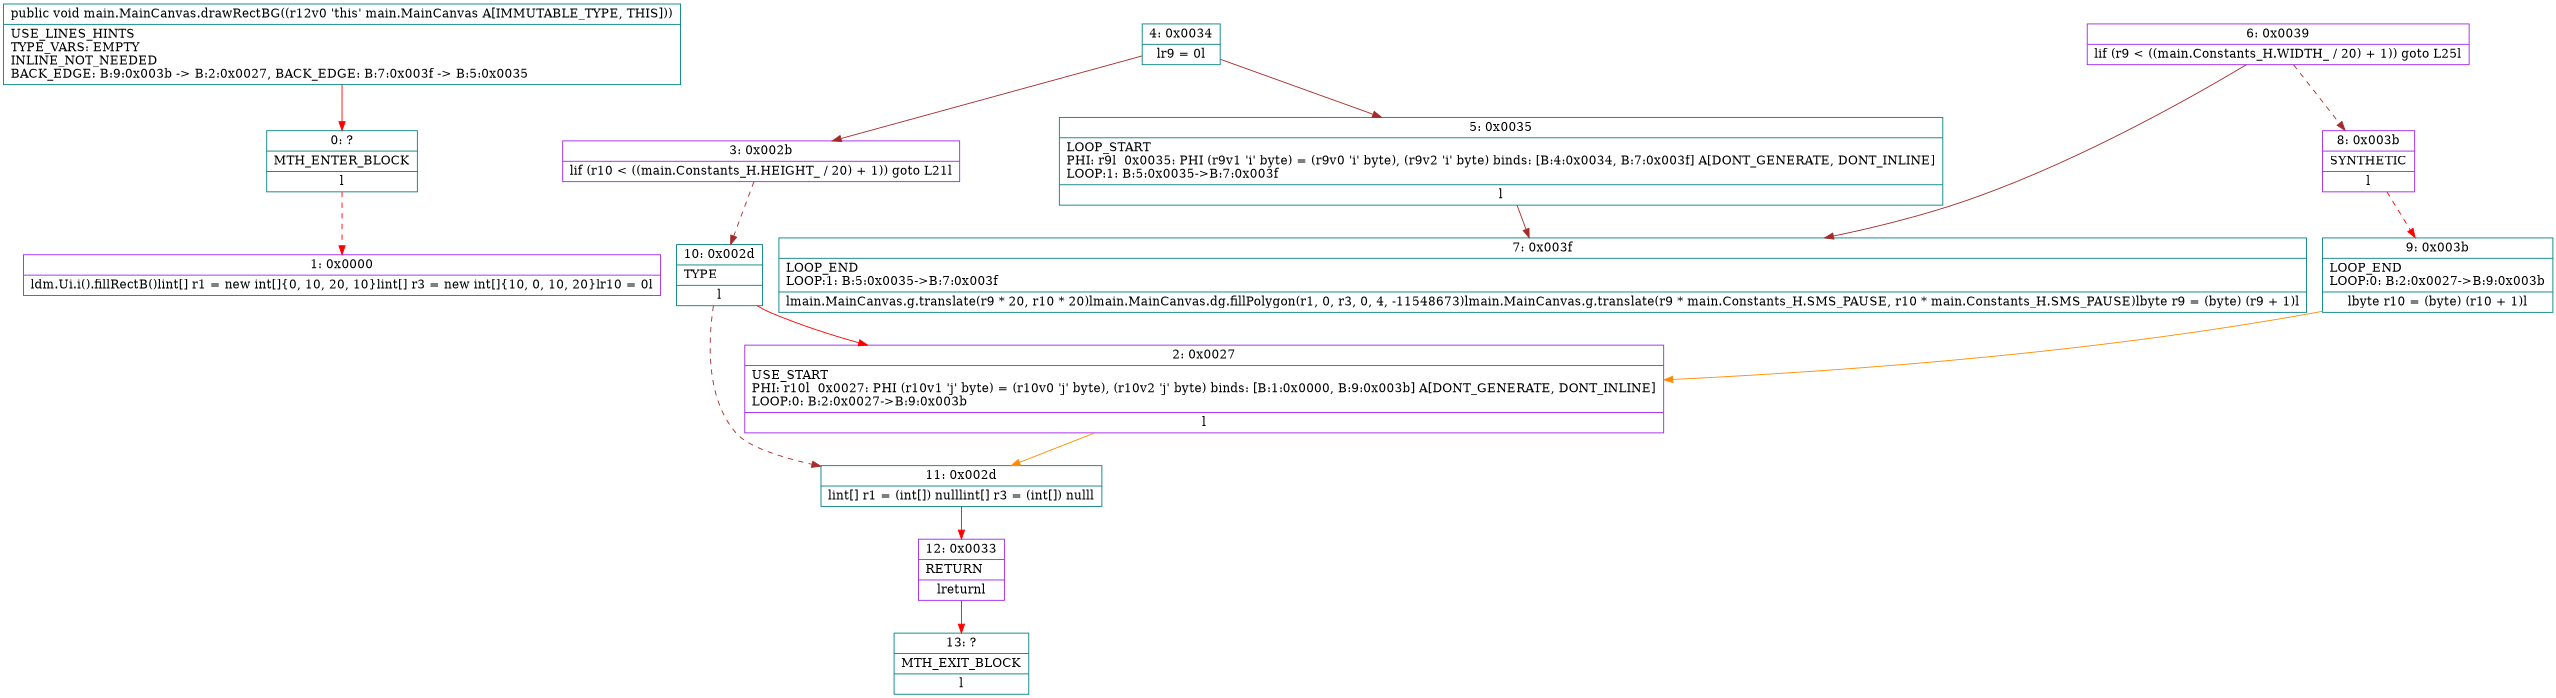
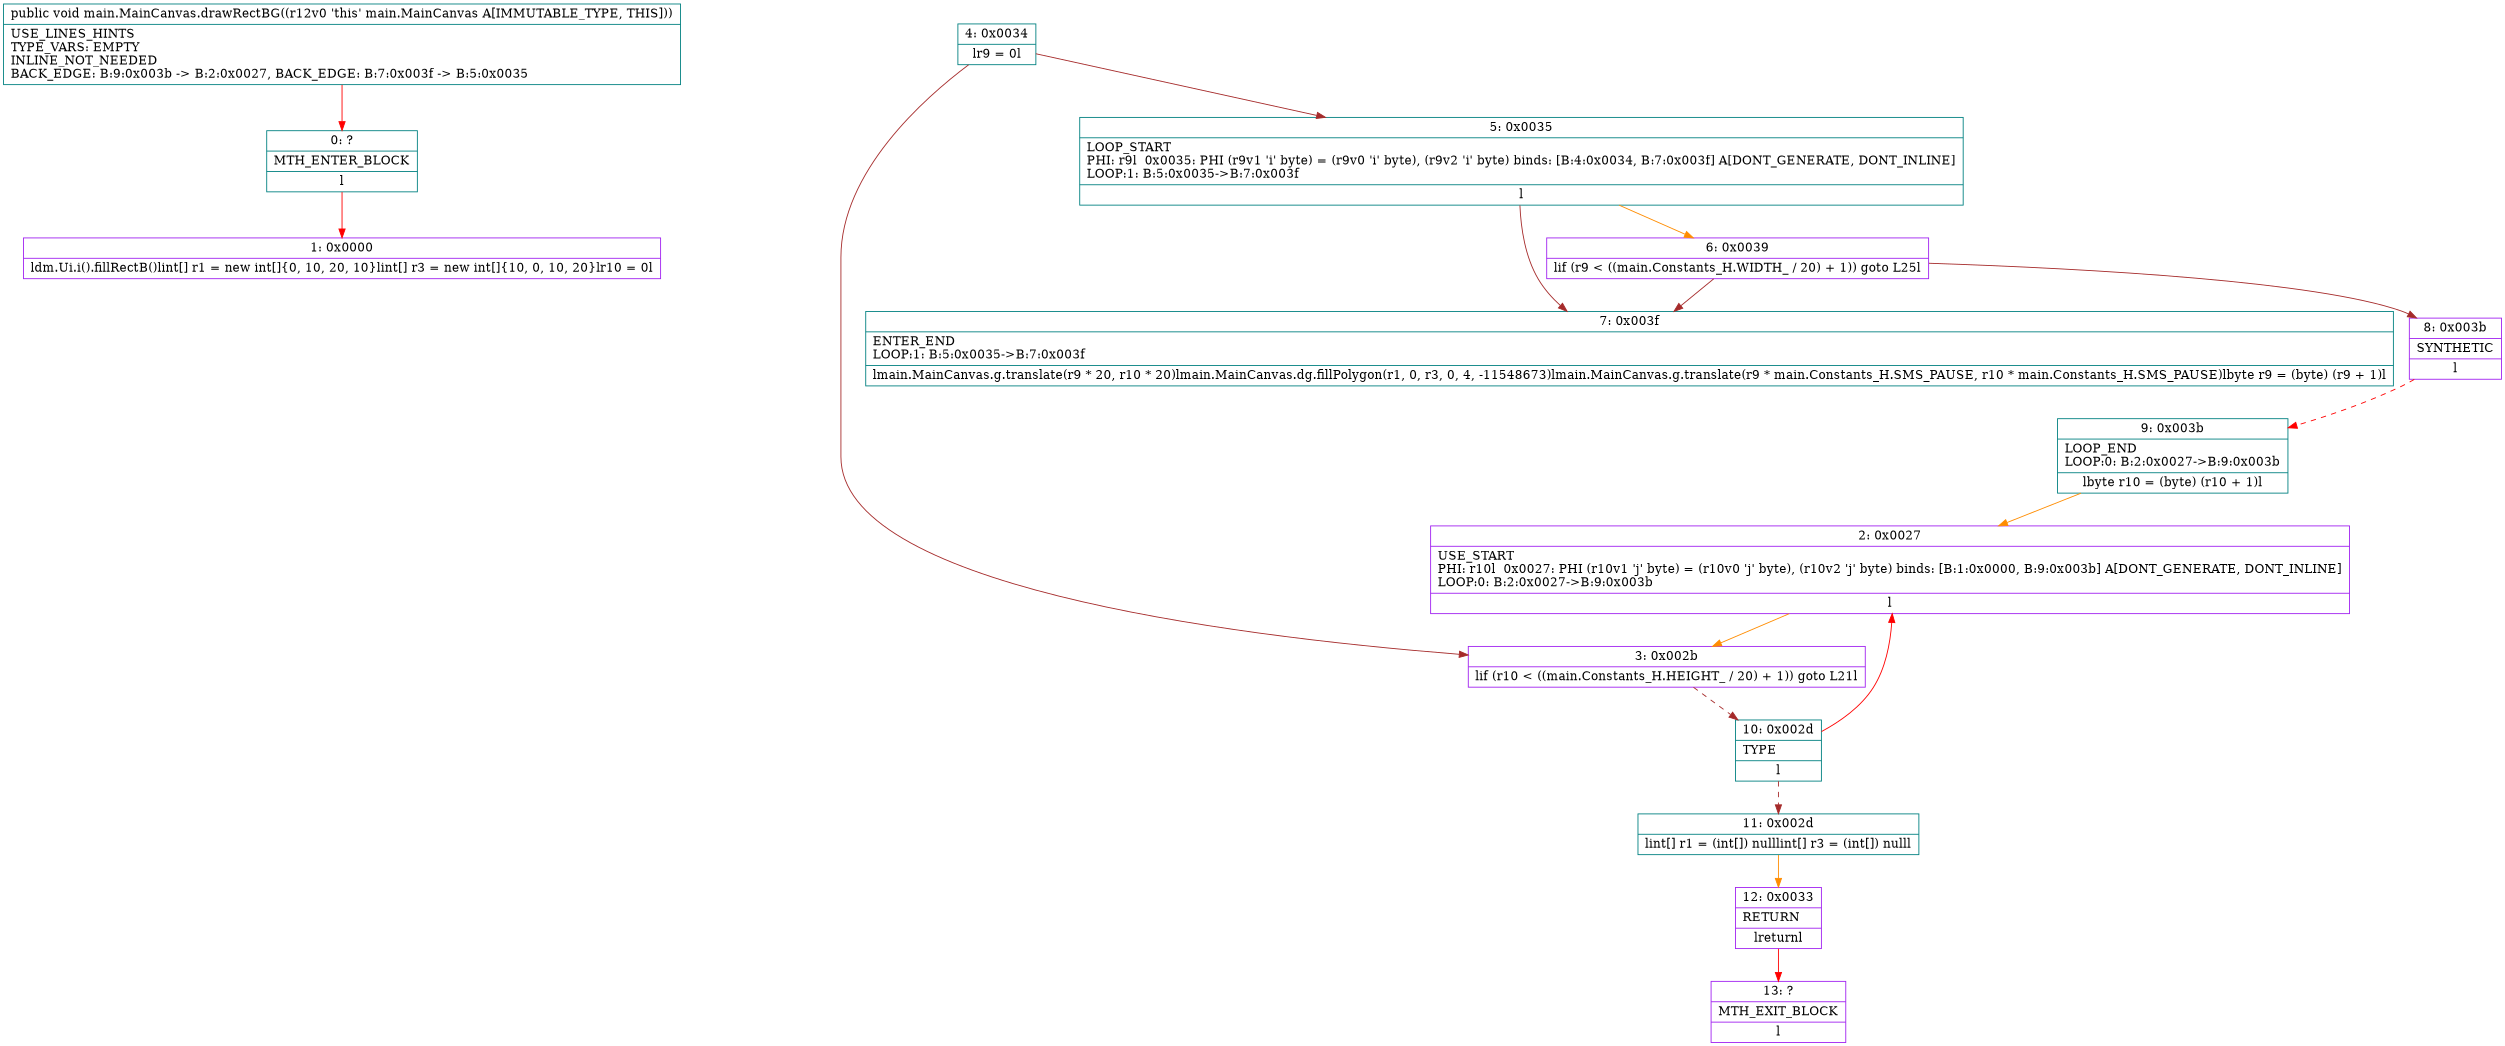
  digraph {
    node [color=teal shape=record]
    edge [color=brown]
    n1 [label="{0\:\ ?|MTH_ENTER_BLOCK\l|l}"]
    n2 [color=purple label="{1\:\ 0x0000|ldm.Ui.i().fillRectB()lint[] r1 = new int[]\{0, 10, 20, 10\}lint[] r3 = new int[]\{10, 0, 10, 20\}lr10 = 0l}"]
    n3 [color=purple label="{2\:\ 0x0027|USE_START\lPHI: r10l  0x0027: PHI (r10v1 'j' byte) = (r10v0 'j' byte), (r10v2 'j' byte) binds: [B:1:0x0000, B:9:0x003b] A[DONT_GENERATE, DONT_INLINE]\lLOOP:0: B:2:0x0027\-\>B:9:0x003b\l|l}"]
    n4 [color=purple label="{3\:\ 0x002b|lif (r10 \< ((main.Constants_H.HEIGHT_ \/ 20) + 1)) goto L21l}"]
    n5 [label="{10\:\ 0x002d|TYPE\l|l}"]
    n6 [label="{4\:\ 0x0034|lr9 = 0l}"]
    n7 [label="{5\:\ 0x0035|LOOP_START\lPHI: r9l  0x0035: PHI (r9v1 'i' byte) = (r9v0 'i' byte), (r9v2 'i' byte) binds: [B:4:0x0034, B:7:0x003f] A[DONT_GENERATE, DONT_INLINE]\lLOOP:1: B:5:0x0035\-\>B:7:0x003f\l|l}"]
    n8 [label="{11\:\ 0x002d|lint[] r1 = (int[]) nulllint[] r3 = (int[]) nulll}"]
    n9 [color=purple label="{6\:\ 0x0039|lif (r9 \< ((main.Constants_H.WIDTH_ \/ 20) + 1)) goto L25l}"]
-   n10 [label="{7\:\ 0x003f|LOOP_END\lLOOP:1: B:5:0x0035\-\>B:7:0x003f\l|lmain.MainCanvas.g.translate(r9 * 20, r10 * 20)lmain.MainCanvas.dg.fillPolygon(r1, 0, r3, 0, 4, \-11548673)lmain.MainCanvas.g.translate(r9 * main.Constants_H.SMS_PAUSE, r10 * main.Constants_H.SMS_PAUSE)lbyte r9 = (byte) (r9 + 1)l}"]
+   n10 [label="{7\:\ 0x003f|ENTER_END\lLOOP:1: B:5:0x0035\-\>B:7:0x003f\l|lmain.MainCanvas.g.translate(r9 * 20, r10 * 20)lmain.MainCanvas.dg.fillPolygon(r1, 0, r3, 0, 4, \-11548673)lmain.MainCanvas.g.translate(r9 * main.Constants_H.SMS_PAUSE, r10 * main.Constants_H.SMS_PAUSE)lbyte r9 = (byte) (r9 + 1)l}"]
    n11 [color=purple label="{8\:\ 0x003b|SYNTHETIC\l|l}"]
    n12 [label="{9\:\ 0x003b|LOOP_END\lLOOP:0: B:2:0x0027\-\>B:9:0x003b\l|lbyte r10 = (byte) (r10 + 1)l}"]
    n13 [color=purple label="{12\:\ 0x0033|RETURN\l|lreturnl}"]
-   n14 [label="{13\:\ ?|MTH_EXIT_BLOCK\l|l}"]
+   n14 [color=purple label="{13\:\ ?|MTH_EXIT_BLOCK\l|l}"]
    n15 [label="{public void main.MainCanvas.drawRectBG((r12v0 'this' main.MainCanvas A[IMMUTABLE_TYPE, THIS]))  | USE_LINES_HINTS\lTYPE_VARS: EMPTY\lINLINE_NOT_NEEDED\lBACK_EDGE: B:9:0x003b \-\> B:2:0x0027, BACK_EDGE: B:7:0x003f \-\> B:5:0x0035\l}"]
-   n1 -> n2 [color=red style=dashed]
-   n3 -> n8 [color=darkorange]
+   n1 -> n2 [color=red]
+   n3 -> n4 [color=darkorange]
    n4 -> n5 [style=dashed]
    n5 -> n3 [color=red]
    n5 -> n8 [style=dashed]
    n6 -> n4
    n6 -> n7
+   n7 -> n9 [color=darkorange]
    n7 -> n10
-   n8 -> n13 [color=red]
+   n8 -> n13 [color=darkorange]
    n9 -> n10
-   n9 -> n11 [style=dashed]
+   n9 -> n11 [style=solid]
    n11 -> n12 [color=red style=dashed]
    n12 -> n3 [color=darkorange]
    n13 -> n14 [color=red]
    n15 -> n1 [color=red]
  }
